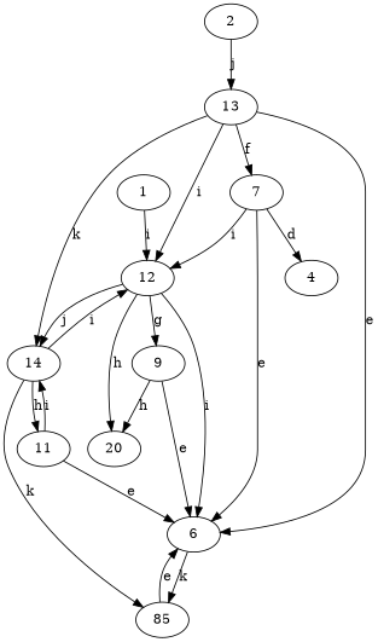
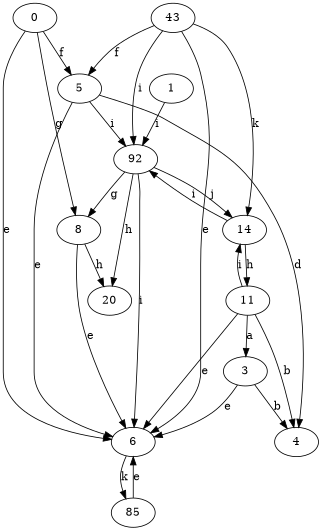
  strict digraph {
    1
-   12
-   2
-   13
+   12 [label=92]
+   13 [label=43]
    14
    6
-   9
+   9 [label=8]
    n8 [label=20]
+   3
    4
-   7
+   7 [label=5]
    n12 [label=85]
    11
+   0
    1 -> 12 [label=i]
    12 -> 14 [label=j]
    12 -> 6 [label=i]
    12 -> 9 [label=g]
    12 -> n8 [label=h]
-   2 -> 13 [label=j]
    13 -> 12 [label=i]
    13 -> 14 [label=k]
    13 -> 6 [label=e]
    13 -> 7 [label=f]
    14 -> 12 [label=i]
-   14 -> n12 [label=k]
    14 -> 11 [label=h]
    6 -> n12 [label=k]
    9 -> 6 [label=e]
    9 -> n8 [label=h]
+   3 -> 6 [label=e]
+   3 -> 4 [label=b]
    7 -> 12 [label=i]
    7 -> 6 [label=e]
    7 -> 4 [label=d]
    n12 -> 6 [label=e]
    11 -> 14 [label=i]
    11 -> 6 [label=e]
+   11 -> 3 [label=a]
+   11 -> 4 [label=b]
+   0 -> 6 [label=e]
+   0 -> 9 [label=g]
+   0 -> 7 [label=f]
  }
